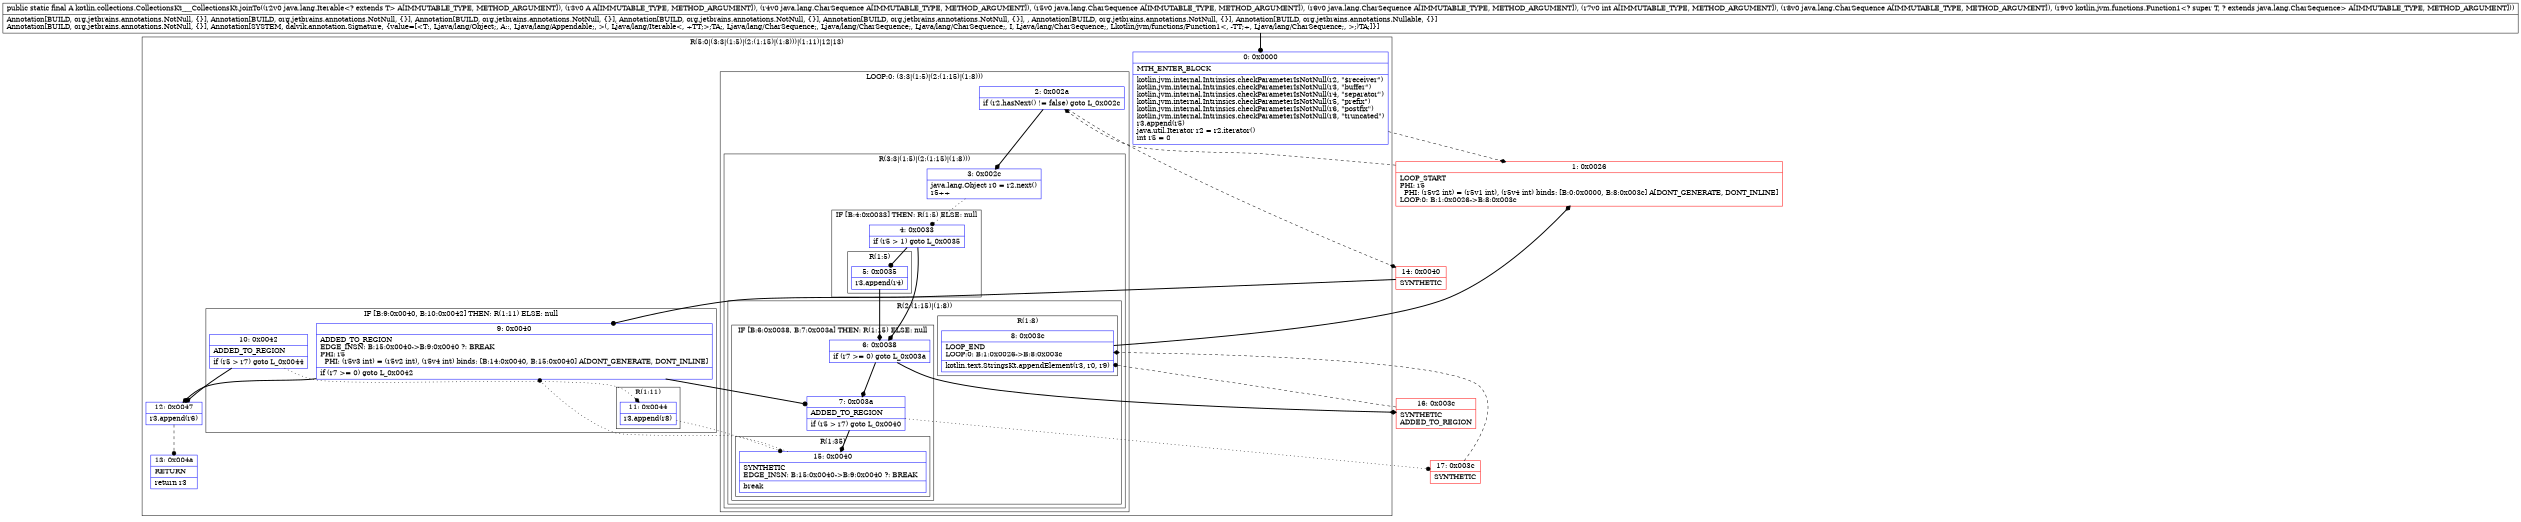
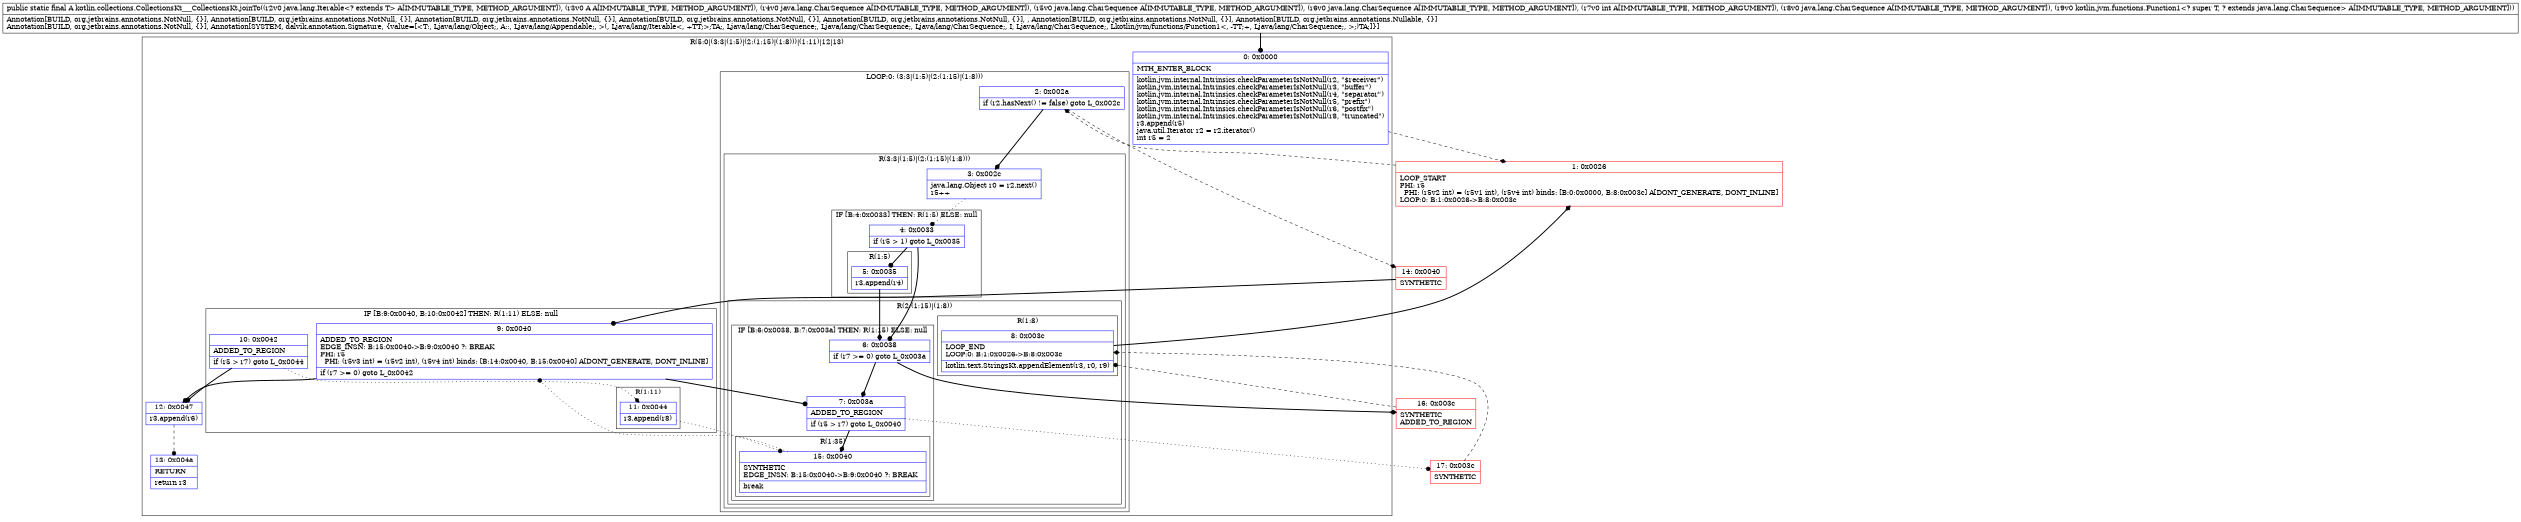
  digraph {
    node [color=blue shape=record]
    edge [arrowhead=diamond style=bold]
    n1 [label="{5\:\ 0x0035|r3.append(r4)\l}"]
    n2 [label="{4\:\ 0x0033|if (r5 \> 1) goto L_0x0035\l}"]
    n3 [label="{15\:\ 0x0040|SYNTHETIC\lEDGE_INSN: B:15:0x0040\-\>B:9:0x0040 ?: BREAK  \l|break\l}"]
    n4 [label="{6\:\ 0x0038|if (r7 \>= 0) goto L_0x003a\l}"]
    n5 [label="{7\:\ 0x003a|ADDED_TO_REGION\l|if (r5 \> r7) goto L_0x0040\l}"]
    n6 [label="{8\:\ 0x003c|LOOP_END\lLOOP:0: B:1:0x0026\-\>B:8:0x003c\l|kotlin.text.StringsKt.appendElement(r3, r0, r9)\l}"]
    n7 [label="{3\:\ 0x002c|java.lang.Object r0 = r2.next()\lr5++\l}"]
    n8 [label="{2\:\ 0x002a|if (r2.hasNext() != false) goto L_0x002c\l}"]
    n9 [label="{11\:\ 0x0044|r3.append(r8)\l}"]
    n10 [label="{9\:\ 0x0040|ADDED_TO_REGION\lEDGE_INSN: B:15:0x0040\-\>B:9:0x0040 ?: BREAK  \lPHI: r5 \l  PHI: (r5v3 int) = (r5v2 int), (r5v4 int) binds: [B:14:0x0040, B:15:0x0040] A[DONT_GENERATE, DONT_INLINE]\l|if (r7 \>= 0) goto L_0x0042\l}"]
    n11 [label="{10\:\ 0x0042|ADDED_TO_REGION\l|if (r5 \> r7) goto L_0x0044\l}"]
-   n12 [label="{0\:\ 0x0000|MTH_ENTER_BLOCK\l|kotlin.jvm.internal.Intrinsics.checkParameterIsNotNull(r2, \"$receiver\")\lkotlin.jvm.internal.Intrinsics.checkParameterIsNotNull(r3, \"buffer\")\lkotlin.jvm.internal.Intrinsics.checkParameterIsNotNull(r4, \"separator\")\lkotlin.jvm.internal.Intrinsics.checkParameterIsNotNull(r5, \"prefix\")\lkotlin.jvm.internal.Intrinsics.checkParameterIsNotNull(r6, \"postfix\")\lkotlin.jvm.internal.Intrinsics.checkParameterIsNotNull(r8, \"truncated\")\lr3.append(r5)\ljava.util.Iterator r2 = r2.iterator()\lint r5 = 0\l}"]
+   n12 [label="{0\:\ 0x0000|MTH_ENTER_BLOCK\l|kotlin.jvm.internal.Intrinsics.checkParameterIsNotNull(r2, \"$receiver\")\lkotlin.jvm.internal.Intrinsics.checkParameterIsNotNull(r3, \"buffer\")\lkotlin.jvm.internal.Intrinsics.checkParameterIsNotNull(r4, \"separator\")\lkotlin.jvm.internal.Intrinsics.checkParameterIsNotNull(r5, \"prefix\")\lkotlin.jvm.internal.Intrinsics.checkParameterIsNotNull(r6, \"postfix\")\lkotlin.jvm.internal.Intrinsics.checkParameterIsNotNull(r8, \"truncated\")\lr3.append(r5)\ljava.util.Iterator r2 = r2.iterator()\lint r5 = 2\l}"]
    n13 [label="{12\:\ 0x0047|r3.append(r6)\l}"]
    n14 [label="{13\:\ 0x004a|RETURN\l|return r3\l}"]
    n15 [color=red label="{16\:\ 0x003c|SYNTHETIC\lADDED_TO_REGION\l}"]
    n16 [color=red label="{17\:\ 0x003c|SYNTHETIC\l}"]
    n17 [color=red label="{1\:\ 0x0026|LOOP_START\lPHI: r5 \l  PHI: (r5v2 int) = (r5v1 int), (r5v4 int) binds: [B:0:0x0000, B:8:0x003c] A[DONT_GENERATE, DONT_INLINE]\lLOOP:0: B:1:0x0026\-\>B:8:0x003c\l}"]
    n18 [color=red label="{14\:\ 0x0040|SYNTHETIC\l}"]
    n19 [label="{public static final A kotlin.collections.CollectionsKt___CollectionsKt.joinTo((r2v0 java.lang.Iterable\<? extends T\> A[IMMUTABLE_TYPE, METHOD_ARGUMENT]), (r3v0 A A[IMMUTABLE_TYPE, METHOD_ARGUMENT]), (r4v0 java.lang.CharSequence A[IMMUTABLE_TYPE, METHOD_ARGUMENT]), (r5v0 java.lang.CharSequence A[IMMUTABLE_TYPE, METHOD_ARGUMENT]), (r6v0 java.lang.CharSequence A[IMMUTABLE_TYPE, METHOD_ARGUMENT]), (r7v0 int A[IMMUTABLE_TYPE, METHOD_ARGUMENT]), (r8v0 java.lang.CharSequence A[IMMUTABLE_TYPE, METHOD_ARGUMENT]), (r9v0 kotlin.jvm.functions.Function1\<? super T, ? extends java.lang.CharSequence\> A[IMMUTABLE_TYPE, METHOD_ARGUMENT]))  | Annotation[BUILD, org.jetbrains.annotations.NotNull, \{\}], Annotation[BUILD, org.jetbrains.annotations.NotNull, \{\}], Annotation[BUILD, org.jetbrains.annotations.NotNull, \{\}], Annotation[BUILD, org.jetbrains.annotations.NotNull, \{\}], Annotation[BUILD, org.jetbrains.annotations.NotNull, \{\}], , Annotation[BUILD, org.jetbrains.annotations.NotNull, \{\}], Annotation[BUILD, org.jetbrains.annotations.Nullable, \{\}]\lAnnotation[BUILD, org.jetbrains.annotations.NotNull, \{\}], Annotation[SYSTEM, dalvik.annotation.Signature, \{value=[\<T:, Ljava\/lang\/Object;, A::, Ljava\/lang\/Appendable;, \>(, Ljava\/lang\/Iterable\<, +TT;\>;TA;, Ljava\/lang\/CharSequence;, Ljava\/lang\/CharSequence;, Ljava\/lang\/CharSequence;, I, Ljava\/lang\/CharSequence;, Lkotlin\/jvm\/functions\/Function1\<, \-TT;+, Ljava\/lang\/CharSequence;, \>;)TA;]\}]\l}" color=""]
    subgraph cluster_1 {
      label="R(5:0|(3:3|(1:5)|(2:(1:15)|(1:8)))|(1:11)|12|13)"
      n12
      n13
      n14
      subgraph cluster_2 {
        label="LOOP:0: (3:3|(1:5)|(2:(1:15)|(1:8)))"
        n8
        subgraph cluster_3 {
          label="R(3:3|(1:5)|(2:(1:15)|(1:8)))"
          n7
          subgraph cluster_4 {
            label="IF [B:4:0x0033] THEN: R(1:5) ELSE: null"
            n2
            subgraph cluster_5 {
              label="R(1:5)"
              n1
            }
          }
          subgraph cluster_6 {
            label="R(2:(1:15)|(1:8))"
            subgraph cluster_7 {
              label="IF [B:6:0x0038, B:7:0x003a] THEN: R(1:15) ELSE: null"
              n4
              n5
              subgraph cluster_8 {
                label="R(1:35)"
                n3
              }
            }
            subgraph cluster_9 {
              label="R(1:8)"
              n6
            }
          }
        }
      }
      subgraph cluster_10 {
        label="IF [B:9:0x0040, B:10:0x0042] THEN: R(1:11) ELSE: null"
        n10
        n11
        subgraph cluster_11 {
          label="R(1:11)"
          n9
        }
      }
    }
    n1 -> n4
    n2 -> n1 [arrowhead=dot]
-   n2 -> n4
+   n2 -> n4 [arrowhead=dot]
    n3 -> n10 [arrowhead=dot style=dotted]
    n4 -> n5
    n4 -> n15
    n5 -> n3
    n5 -> n16 [arrowhead=dot style=dotted]
    n6 -> n17
    n7 -> n2 [arrowhead=dot style=dotted]
    n8 -> n7
    n8 -> n18 [style=dashed]
    n9 -> n3 [arrowhead=dot style=dotted]
    n10 -> n5 [arrowhead=dot]
    n10 -> n13
    n11 -> n9 [style=dotted]
    n11 -> n13
    n12 -> n17 [style=dashed]
    n13 -> n14 [arrowhead=dot style=dashed]
    n15 -> n6 [arrowhead=dot style=dashed]
    n16 -> n6 [style=dashed]
    n17 -> n8 [style=dashed]
    n18 -> n10 [arrowhead=dot]
    n19 -> n12 [arrowhead=dot]
  }
